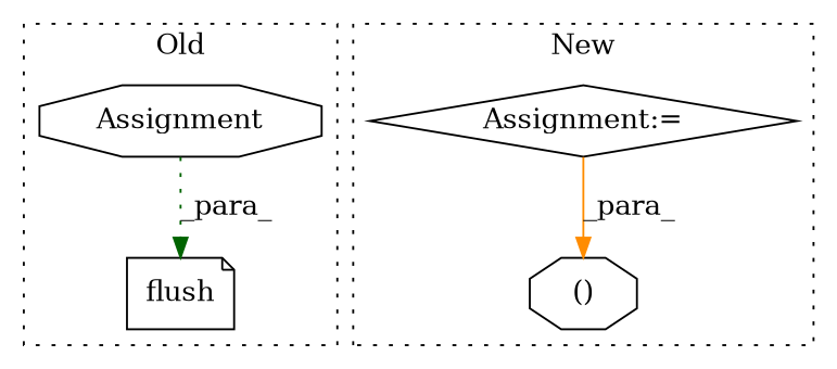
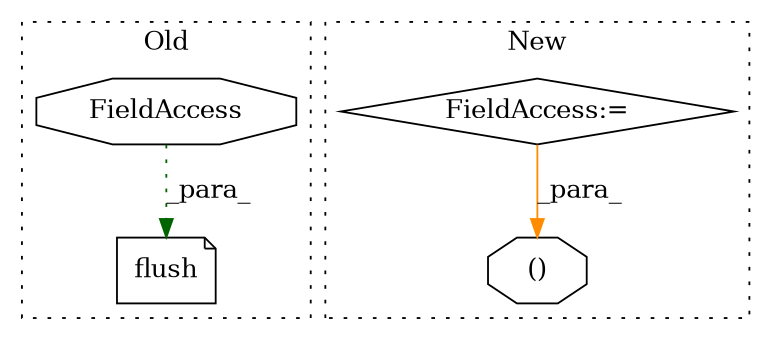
  digraph {
    node [shape=octagon]
    n1 [a=32 l=7 label=flush s=3399 shape=note]
-   n2 [a=22 l=13 label=Assignment s=3385]
+   n2 [a=22 l=13 label=FieldAccess s=3385]
    n3 [a=106 l=49 label="()" s=2918]
-   n4 [a=7 l=1 label="Assignment:=" s=2802 shape=diamond]
+   n4 [a=7 l=1 label="FieldAccess:=" s=2802 shape=diamond]
    subgraph cluster_1 {
      label=Old
      style=dotted
      n1
      n2
    }
    subgraph cluster_2 {
      label=New
      style=dotted
      n3
      n4
    }
    n2 -> n1 [color=darkgreen label=_para_ style=dotted]
    n4 -> n3 [color=darkorange label=_para_ style=solid]
  }
